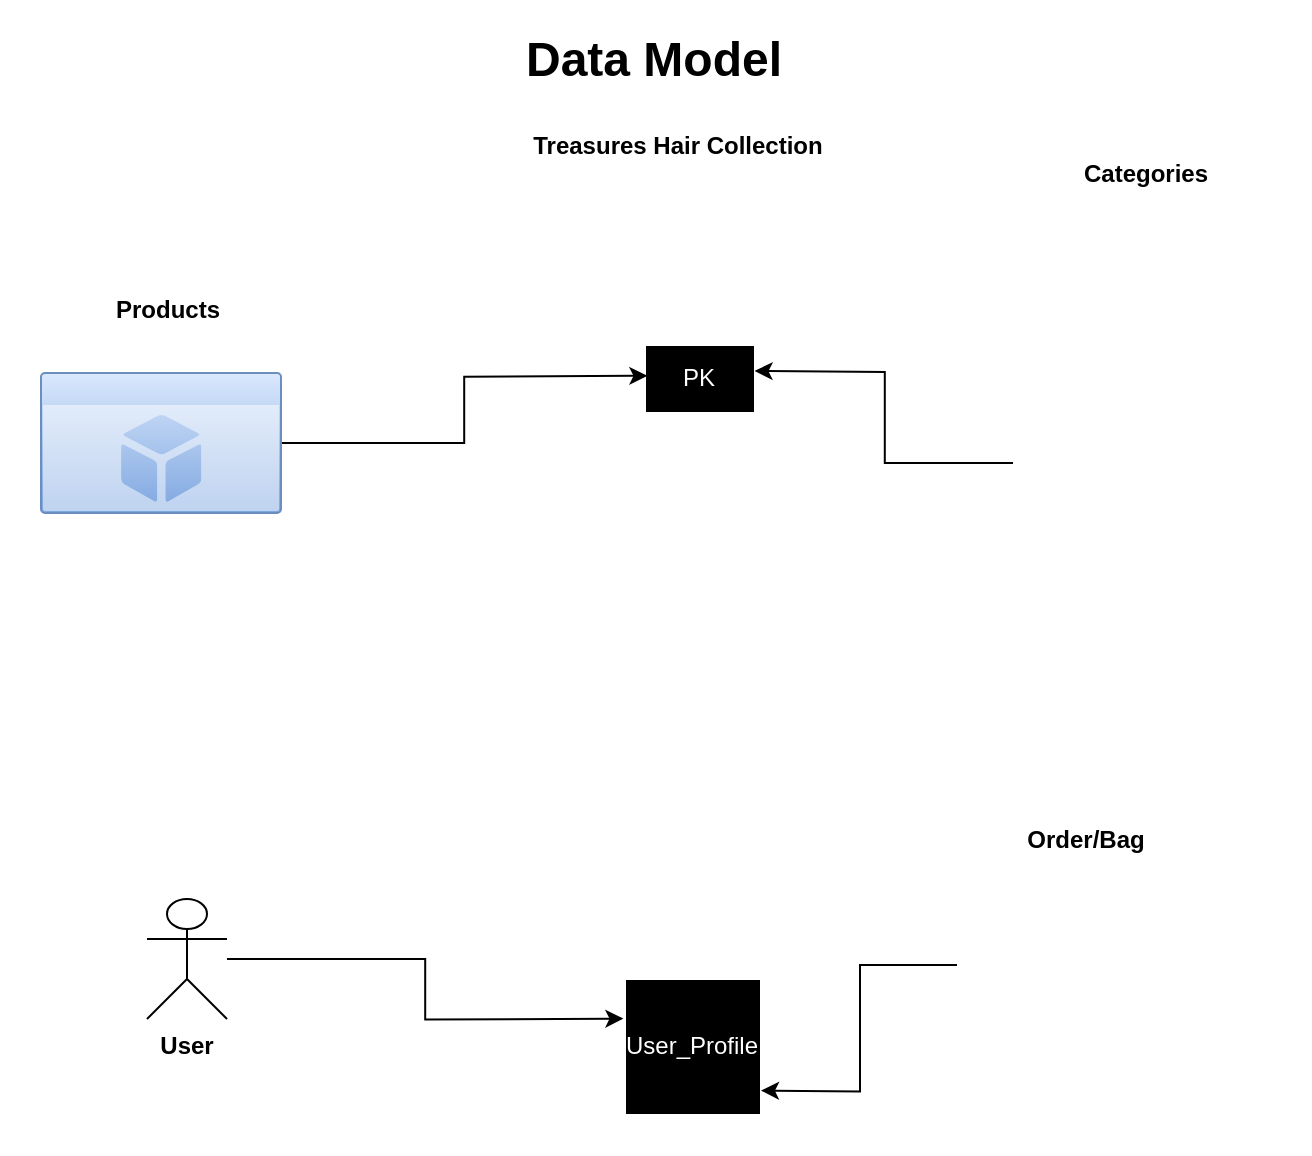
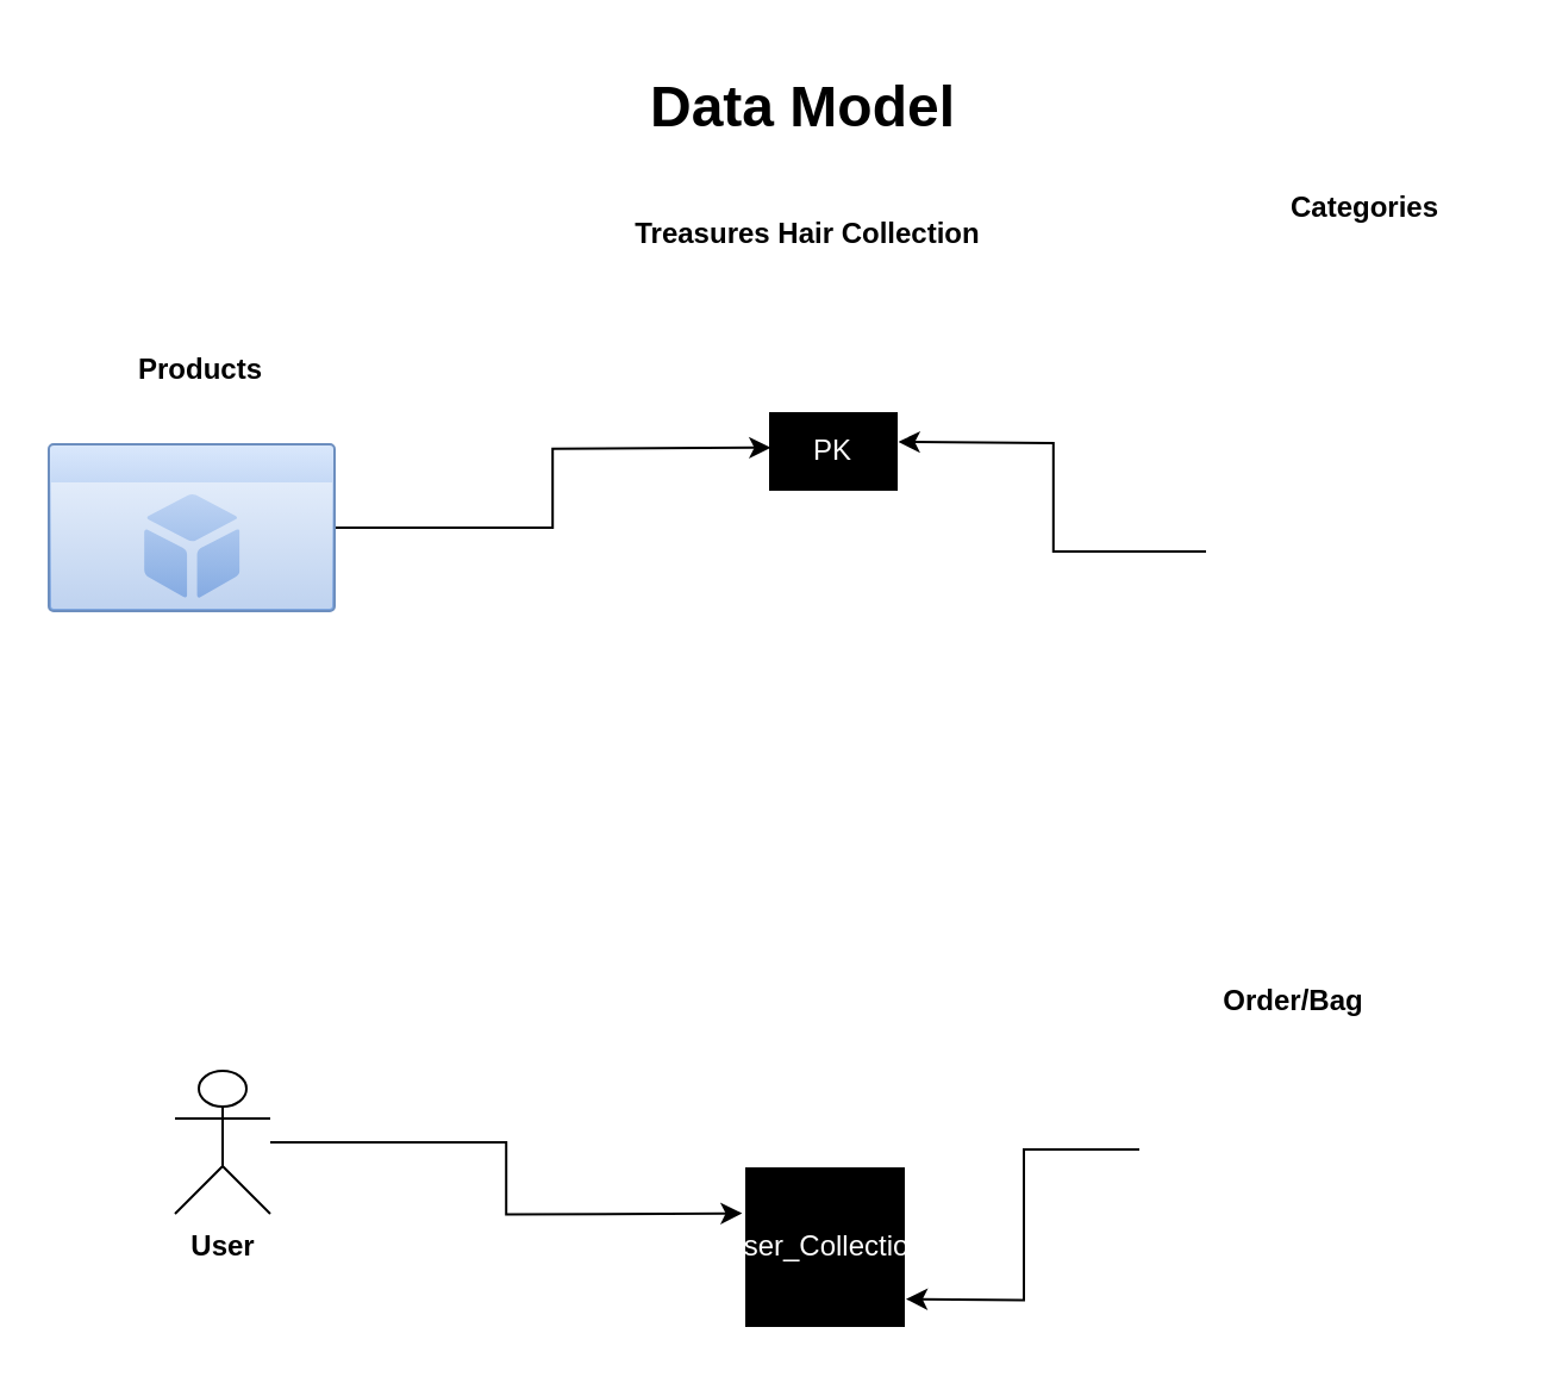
  <mxCell id="0" />
  <mxCell id="1" parent="0" />
  <mxCell id="2" style="edgeStyle=orthogonalEdgeStyle;rounded=0;orthogonalLoop=1;jettySize=auto;html=1;" edge="1" parent="1" source="3"><mxGeometry relative="1" as="geometry"><mxPoint x="323.2" y="187.4" as="targetPoint" /></mxGeometry></mxCell>
  <mxCell id="3" value="" style="html=1;strokeColor=#6c8ebf;labelPosition=center;verticalLabelPosition=middle;verticalAlign=top;align=center;fontSize=12;outlineConnect=0;spacingTop=-6;shape=mxgraph.sitemap.products;fillColor=#dae8fc;gradientColor=#7ea6e0;" vertex="1" parent="1"><mxGeometry x="20" y="186" width="120" height="70" as="geometry" /></mxCell>
  <mxCell id="4" style="edgeStyle=orthogonalEdgeStyle;rounded=0;orthogonalLoop=1;jettySize=auto;html=1;" edge="1" parent="1" source="5"><mxGeometry relative="1" as="geometry"><mxPoint x="311.2" y="508.8" as="targetPoint" /></mxGeometry></mxCell>
  <mxCell id="5" value="&lt;b&gt;User&lt;/b&gt;" style="shape=umlActor;verticalLabelPosition=bottom;verticalAlign=top;html=1;outlineConnect=0;" vertex="1" parent="1"><mxGeometry x="73" y="449" width="40" height="60" as="geometry" /></mxCell>
  <mxCell id="6" style="edgeStyle=orthogonalEdgeStyle;rounded=0;orthogonalLoop=1;jettySize=auto;html=1;" edge="1" parent="1" source="7"><mxGeometry relative="1" as="geometry"><mxPoint x="376.8" y="185" as="targetPoint" /></mxGeometry></mxCell>
  <mxCell id="7" value="" style="shape=image;html=1;verticalAlign=top;verticalLabelPosition=bottom;labelBackgroundColor=#ffffff;imageAspect=0;aspect=fixed;image=https://cdn0.iconfinder.com/data/icons/news-and-magazine/512/categories-128.png" vertex="1" parent="1"><mxGeometry x="506" y="167" width="128" height="128" as="geometry" /></mxCell>
  <mxCell id="8" value="&lt;b&gt;Categories&lt;/b&gt;" style="text;html=1;strokeColor=none;fillColor=none;align=center;verticalAlign=middle;whiteSpace=wrap;rounded=0;" vertex="1" parent="1"><mxGeometry x="539" y="77" width="68" height="20" as="geometry" /></mxCell>
  <mxCell id="9" value="&lt;b&gt;Products&lt;/b&gt;" style="text;html=1;strokeColor=none;fillColor=none;align=center;verticalAlign=middle;whiteSpace=wrap;rounded=0;" vertex="1" parent="1"><mxGeometry x="50" y="145" width="68" height="20" as="geometry" /></mxCell>
  <mxCell id="10" value="&lt;font color=&quot;#ffffff&quot;&gt;PK&lt;/font&gt;" style="rounded=1;whiteSpace=wrap;html=1;fillColor=#000000;gradientColor=none;arcSize=0;" vertex="1" parent="1"><mxGeometry x="323" y="173" width="53" height="32" as="geometry" /></mxCell>
  <mxCell id="11" style="edgeStyle=orthogonalEdgeStyle;rounded=0;orthogonalLoop=1;jettySize=auto;html=1;" edge="1" parent="1" source="12"><mxGeometry relative="1" as="geometry"><mxPoint x="380" y="544.8" as="targetPoint" /></mxGeometry></mxCell>
  <mxCell id="12" value="" style="shape=image;html=1;verticalAlign=top;verticalLabelPosition=bottom;labelBackgroundColor=#ffffff;imageAspect=0;aspect=fixed;image=https://cdn2.iconfinder.com/data/icons/shopping-elements-6/64/28-Orders_and_Check_Lists-128.png;fillColor=#000000;gradientColor=none;" vertex="1" parent="1"><mxGeometry x="478" y="418" width="128" height="128" as="geometry" /></mxCell>
- <mxCell id="13" value="&lt;font color=&quot;#ffffff&quot;&gt;User_Profile&lt;/font&gt;" style="whiteSpace=wrap;html=1;aspect=fixed;fillColor=#000000;gradientColor=none;" vertex="1" parent="1"><mxGeometry x="313" y="490" width="66" height="66" as="geometry" /></mxCell>
+ <mxCell id="13" value="&lt;font color=&quot;#ffffff&quot;&gt;User_Collection&lt;/font&gt;" style="whiteSpace=wrap;html=1;aspect=fixed;fillColor=#000000;gradientColor=none;" vertex="1" parent="1"><mxGeometry x="313" y="490" width="66" height="66" as="geometry" /></mxCell>
  <mxCell id="14" value="&lt;b&gt;Order/Bag&lt;/b&gt;" style="text;html=1;strokeColor=none;fillColor=none;align=center;verticalAlign=middle;whiteSpace=wrap;rounded=0;" vertex="1" parent="1"><mxGeometry x="481" y="410" width="124" height="20" as="geometry" /></mxCell>
- <mxCell id="15" value="&lt;b&gt;&lt;font style=&quot;font-size: 24px&quot;&gt;Data Model&lt;/font&gt;&lt;/b&gt;" style="text;html=1;strokeColor=none;fillColor=none;align=center;verticalAlign=middle;whiteSpace=wrap;rounded=0;" vertex="1" parent="1"><mxGeometry x="249" y="20" width="156" height="20" as="geometry" /></mxCell>
- <mxCell id="16" value="&lt;b&gt;Treasures Hair Collection&lt;/b&gt;" style="text;html=1;strokeColor=none;fillColor=none;align=center;verticalAlign=middle;whiteSpace=wrap;rounded=0;" vertex="1" parent="1"><mxGeometry x="256" y="63" width="166" height="20" as="geometry" /></mxCell>
+ <mxCell id="15" value="&lt;b&gt;&lt;font style=&quot;font-size: 24px&quot;&gt;Data Model&lt;/font&gt;&lt;/b&gt;" style="text;html=1;strokeColor=none;fillColor=none;align=center;verticalAlign=middle;whiteSpace=wrap;rounded=0;" vertex="1" parent="1"><mxGeometry x="259" y="35" width="156" height="20" as="geometry" /></mxCell>
+ <mxCell id="16" value="&lt;b&gt;Treasures Hair Collection&lt;/b&gt;" style="text;html=1;strokeColor=none;fillColor=none;align=center;verticalAlign=middle;whiteSpace=wrap;rounded=0;" vertex="1" parent="1"><mxGeometry x="256" y="88" width="166" height="20" as="geometry" /></mxCell>
